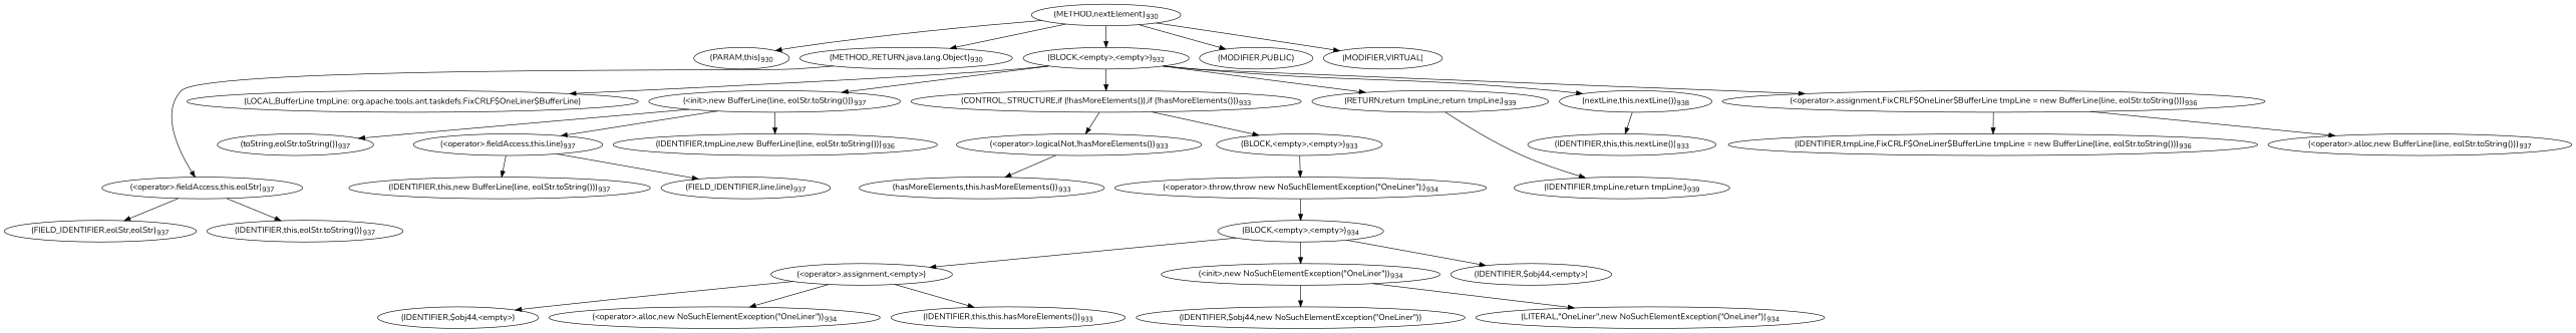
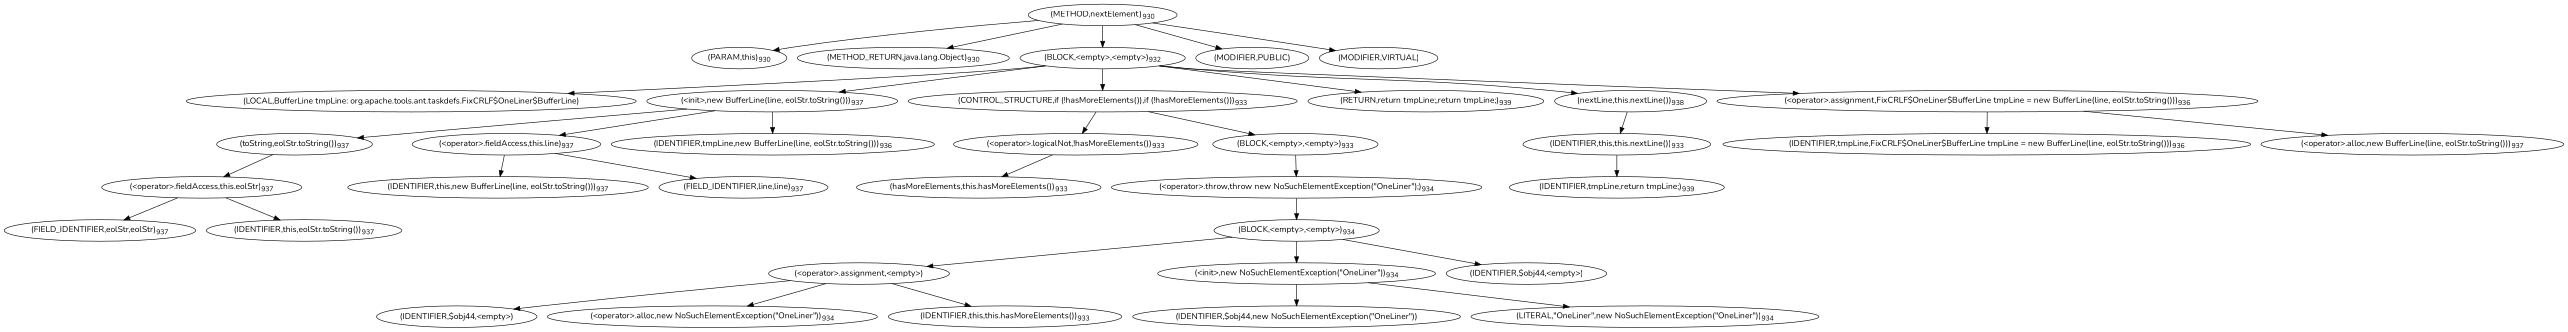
  digraph {
    fontname=Nunito
    node [fontname=Nunito]
    edge [fontname=Nunito]
    n1 [label=<(METHOD,nextElement)<SUB>930</SUB>>]
    n2 [label=<(PARAM,this)<SUB>930</SUB>>]
    n3 [label=<(BLOCK,&lt;empty&gt;,&lt;empty&gt;)<SUB>932</SUB>>]
    n4 [label=<(MODIFIER,PUBLIC)>]
    n5 [label=<(MODIFIER,VIRTUAL)>]
    n6 [label=<(METHOD_RETURN,java.lang.Object)<SUB>930</SUB>>]
    n7 [label=<(CONTROL_STRUCTURE,if (!hasMoreElements()),if (!hasMoreElements()))<SUB>933</SUB>>]
    n8 [label=<(LOCAL,BufferLine tmpLine: org.apache.tools.ant.taskdefs.FixCRLF$OneLiner$BufferLine)>]
    n9 [label=<(&lt;operator&gt;.assignment,FixCRLF$OneLiner$BufferLine tmpLine = new BufferLine(line, eolStr.toString()))<SUB>936</SUB>>]
    n10 [label=<(&lt;init&gt;,new BufferLine(line, eolStr.toString()))<SUB>937</SUB>>]
    n11 [label=<(nextLine,this.nextLine())<SUB>938</SUB>>]
    n12 [label=<(RETURN,return tmpLine;,return tmpLine;)<SUB>939</SUB>>]
    n13 [label=<(&lt;operator&gt;.logicalNot,!hasMoreElements())<SUB>933</SUB>>]
    n14 [label=<(BLOCK,&lt;empty&gt;,&lt;empty&gt;)<SUB>933</SUB>>]
    n15 [label=<(IDENTIFIER,tmpLine,FixCRLF$OneLiner$BufferLine tmpLine = new BufferLine(line, eolStr.toString()))<SUB>936</SUB>>]
    n16 [label=<(&lt;operator&gt;.alloc,new BufferLine(line, eolStr.toString()))<SUB>937</SUB>>]
    n17 [label=<(IDENTIFIER,tmpLine,new BufferLine(line, eolStr.toString()))<SUB>936</SUB>>]
    n18 [label=<(&lt;operator&gt;.fieldAccess,this.line)<SUB>937</SUB>>]
    n19 [label=<(toString,eolStr.toString())<SUB>937</SUB>>]
    n20 [label=<(IDENTIFIER,this,this.nextLine())<SUB>933</SUB>>]
    n21 [label=<(IDENTIFIER,tmpLine,return tmpLine;)<SUB>939</SUB>>]
    n22 [label=<(hasMoreElements,this.hasMoreElements())<SUB>933</SUB>>]
    n23 [label=<(&lt;operator&gt;.throw,throw new NoSuchElementException(&quot;OneLiner&quot;);)<SUB>934</SUB>>]
    n24 [label=<(IDENTIFIER,this,this.hasMoreElements())<SUB>933</SUB>>]
    n25 [label=<(BLOCK,&lt;empty&gt;,&lt;empty&gt;)<SUB>934</SUB>>]
    n26 [label=<(&lt;operator&gt;.assignment,&lt;empty&gt;)>]
    n27 [label=<(&lt;init&gt;,new NoSuchElementException(&quot;OneLiner&quot;))<SUB>934</SUB>>]
    n28 [label=<(IDENTIFIER,$obj44,&lt;empty&gt;)>]
    n29 [label=<(IDENTIFIER,$obj44,&lt;empty&gt;)>]
    n30 [label=<(&lt;operator&gt;.alloc,new NoSuchElementException(&quot;OneLiner&quot;))<SUB>934</SUB>>]
    n31 [label=<(IDENTIFIER,$obj44,new NoSuchElementException(&quot;OneLiner&quot;))>]
    n32 [label=<(LITERAL,&quot;OneLiner&quot;,new NoSuchElementException(&quot;OneLiner&quot;))<SUB>934</SUB>>]
    n33 [label=<(IDENTIFIER,this,new BufferLine(line, eolStr.toString()))<SUB>937</SUB>>]
    n34 [label=<(FIELD_IDENTIFIER,line,line)<SUB>937</SUB>>]
    n35 [label=<(&lt;operator&gt;.fieldAccess,this.eolStr)<SUB>937</SUB>>]
    n36 [label=<(IDENTIFIER,this,eolStr.toString())<SUB>937</SUB>>]
    n37 [label=<(FIELD_IDENTIFIER,eolStr,eolStr)<SUB>937</SUB>>]
    n1 -> n2
    n1 -> n3
    n1 -> n4
    n1 -> n5
    n1 -> n6
    n3 -> n7
    n3 -> n8
    n3 -> n9
    n3 -> n10
    n3 -> n11
    n3 -> n12
    n7 -> n13
    n7 -> n14
    n9 -> n15
    n9 -> n16
    n10 -> n17
    n10 -> n18
    n10 -> n19
    n11 -> n20
-   n12 -> n21
+   n20 -> n21
    n13 -> n22
    n14 -> n23
    n18 -> n33
    n18 -> n34
-   n6 -> n35
+   n19 -> n35
    n23 -> n25
    n25 -> n26
    n25 -> n27
    n25 -> n28
    n26 -> n24
    n26 -> n29
    n26 -> n30
    n27 -> n31
    n27 -> n32
    n35 -> n36
    n35 -> n37
  }
